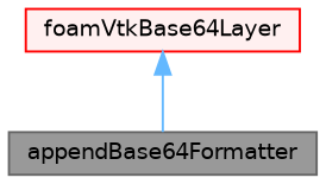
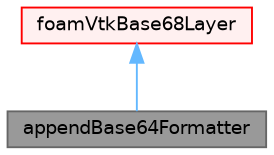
  digraph {
    node [fontname=Helvetica fontsize=10 shape=box style=filled]
    n1 [color=gray40 fillcolor=grey60 fontcolor=black height=0.2 label=appendBase64Formatter width=0.4]
-   n2 [color=red fillcolor="#FFF0F0" height=0.2 label=foamVtkBase64Layer width=0.4]
+   n2 [color=red fillcolor="#FFF0F0" height=0.2 label=foamVtkBase68Layer width=0.4]
    n2 -> n1 [color=steelblue1 dir=back fontname=Helvetica fontsize=10 labelfontname=Helvetica labelfontsize=10 style=solid]
  }
